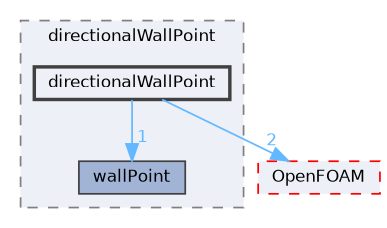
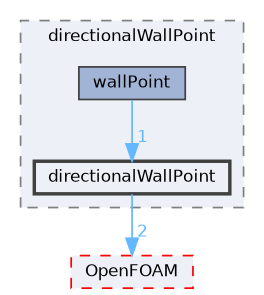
  digraph {
    compound=true
    node [color=grey25 fillcolor="#edf0f7" fontname=Helvetica fontsize=10 shape=box]
    edge [color=steelblue1 fontcolor=steelblue1 fontname=Helvetica fontsize=10 labeldistance=1.5 labelfontname=Helvetica labelfontsize=10]
    n1 [fillcolor="#a2b4d6" height=0.2 label=wallPoint style=filled width=0.4]
    n2 [height=0.2 label=directionalWallPoint style="filled,bold" width=0.4]
    n3 [color=red height=0.2 label=OpenFOAM style="filled,dashed" width=0.4]
    subgraph cluster_1 {
      bgcolor="#edf0f7"
      fontname=Helvetica
      fontsize=10
      label=directionalWallPoint
      pencolor=grey50
      style="filled,dashed"
      n1
      n2
    }
-   n2 -> n1 [headlabel=1]
+   n1 -> n2 [headlabel=1]
    n2 -> n3 [headlabel=2]
  }
